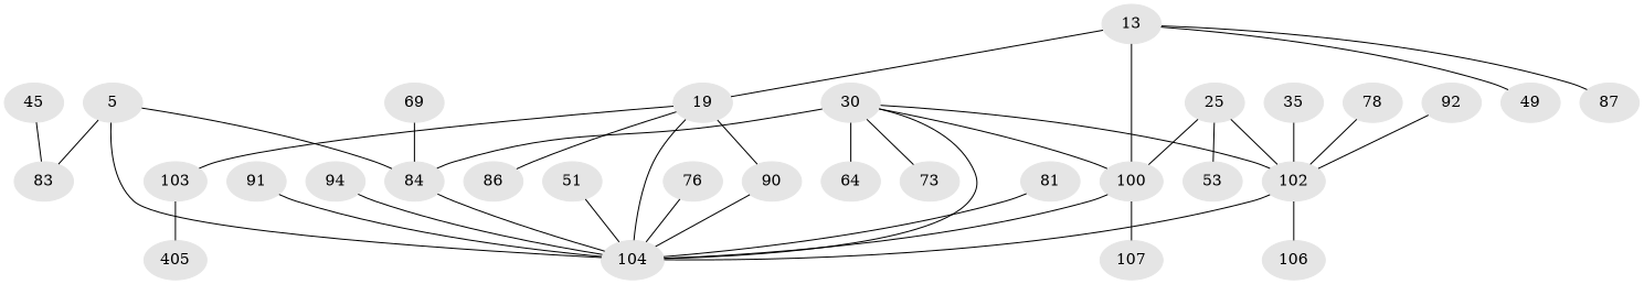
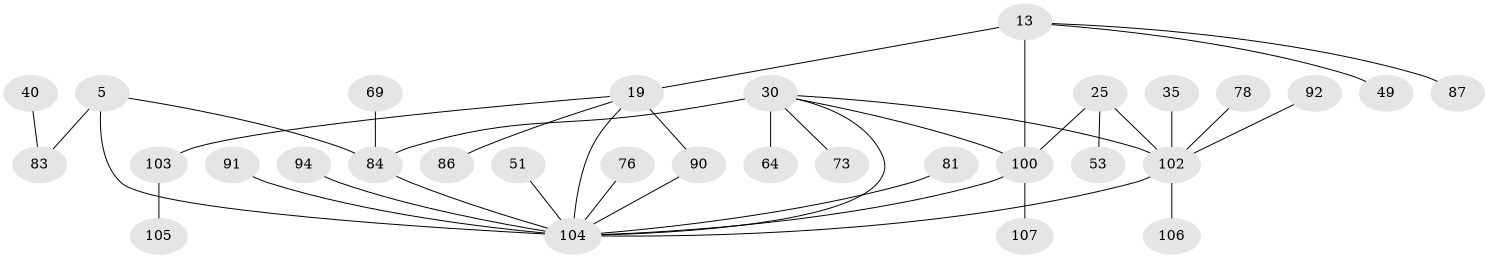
  graph {
    node [color=gray90 style=filled]
    5 [super="+4"]
    83
    84 [super="+32+38"]
    104 [super="+57+59+61+2+39+29+34+44+93+48"]
    13 [super="+12"]
    19 [super="+18"]
    49
    87
    100 [super="+96+99"]
    n10 [label=90 super="+17"]
    86
    103 [super="+98"]
    107
-   105 [super="+89" label=405]
+   105 [super="+89"]
    25 [super="+24"]
    53
    102 [super="+95+21+31+52+85+23"]
    106 [super="+97"]
    30 [super="+9+27"]
    64
    73
    35
-   45
+   45 [label=40]
    51
    69 [super="+60"]
    76 [super="+42"]
    78
    81
    91 [super="+88"]
    92
    94
    5 -- 83
    5 -- 84
    5 -- 104 [weight=6]
    84 -- 104
    13 -- 19
    13 -- 49
    13 -- 87
    13 -- 100 [weight=6]
    19 -- 104 [weight=3]
    19 -- n10 [weight=4]
    19 -- 86
    19 -- 103
    100 -- 104
    100 -- 107
    n10 -- 104 [weight=2]
    103 -- 105
    25 -- 100
    25 -- 53
    25 -- 102 [weight=6]
    102 -- 104 [weight=3]
    102 -- 106
    30 -- 84 [weight=6]
    30 -- 104 [weight=2]
    30 -- 100
    30 -- 102 [weight=2]
    30 -- 64
    30 -- 73
    35 -- 102
    45 -- 83
    51 -- 104
    69 -- 84
    76 -- 104
    78 -- 102
    81 -- 104
    91 -- 104
    92 -- 102
    94 -- 104
  }
